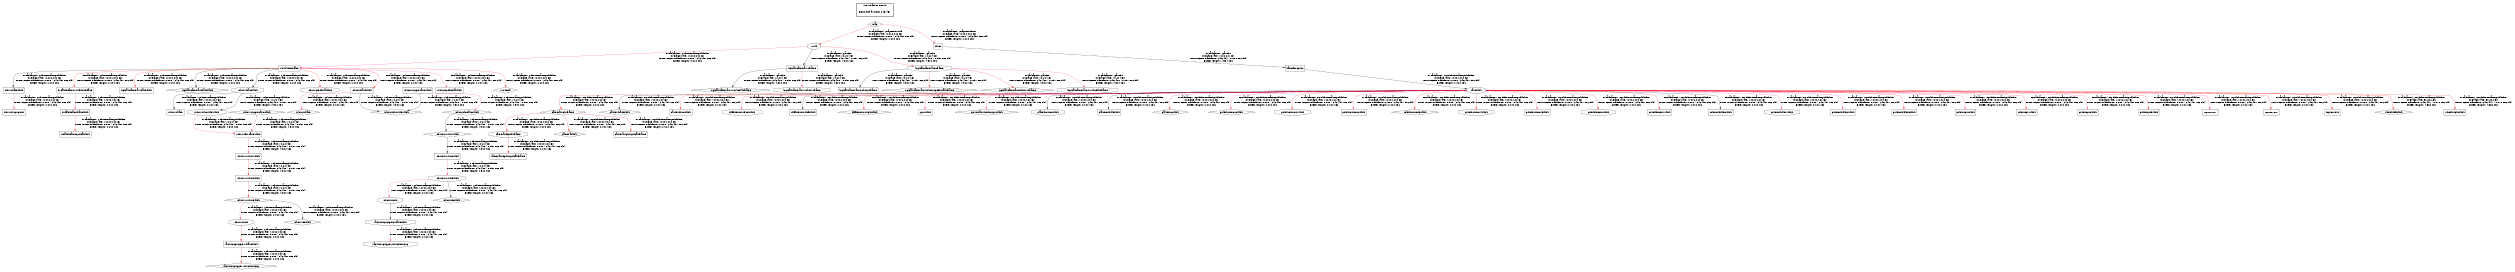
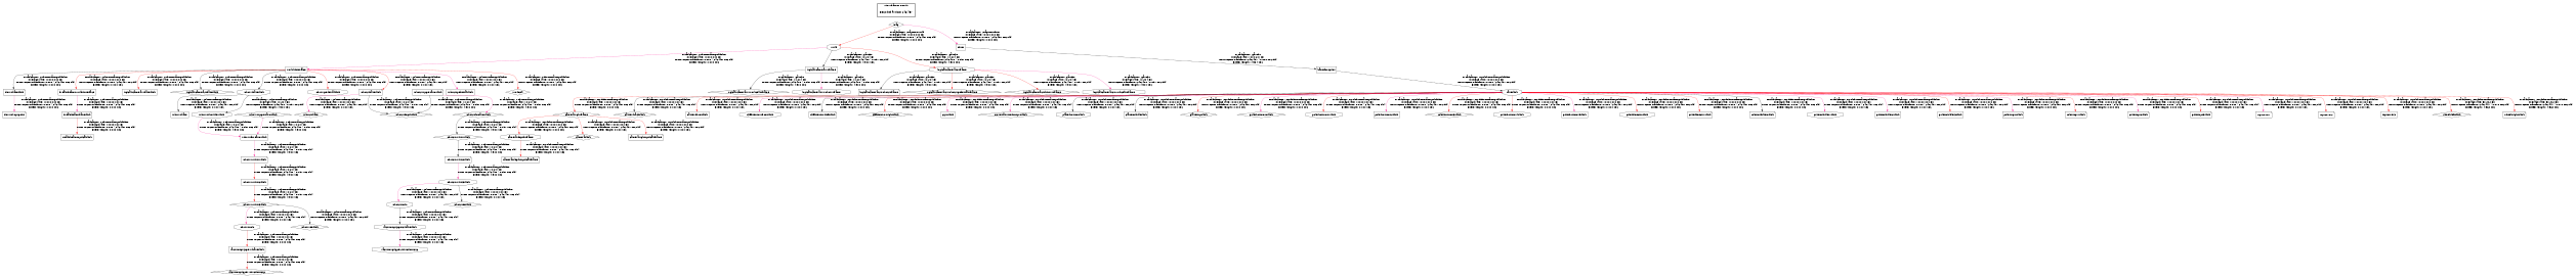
  digraph {
    node [shape=diamond]
    edge [color=red]
    "Recorded at time: 246.457" [shape=plaintext]
    map
    world_interface [shape=box]
    bin_1_base_link [shape=note]
    break_beam_world_interface [shape=box]
    logical_camera1_base_link [shape=box]
    logical_camera2_base_link
    robot1_base_link [shape=octagon]
    robot1_pedestal_link [shape=octagon]
    robot2_base_link [shape=note]
    robot2_pedestal_link [shape=box]
    workcell
    bin_1_drop_point [shape=note]
    break_beam_base_link [shape=note]
    robot1_base [shape=box]
    robot1_shoulder_link [shape=octagon]
    robot2_base
-   robot2_shoulder_link
+   robot2_shoulder_link [label=robot2_depth_link]
    world [shape=octagon]
    logical_camera_1_frame [shape=box]
    logical_camera_2_frame [shape=octagon]
    logical_camera_1_workcell__frame
    logical_camera_1_robot1_frame [shape=octagon]
    logical_camera_2_robot2_frame [shape=note]
    logical_camera_2_robot2_pedestal__frame
    logical_camera_2_bin_1__frame
    logical_camera_2_workcell__frame [shape=octagon]
    break_beam_optical_link [shape=box]
    robot1_tool0 [shape=octagon]
    vacuum_gripper1_base_link [shape=box]
    vacuum_gripper1_suction_cup
    robot1_wrist_3_link
    robot1_ee_link
    robot2_tool0 [shape=octagon]
    vacuum_gripper2_base_link [shape=octagon]
    vacuum_gripper2_suction_cup [shape=octagon]
    robot2_wrist_3_link [shape=octagon]
    robot2_ee_link
    robot1_forearm_link [shape=box]
    robot1_wrist_2_link [shape=box]
    robot2_wrist_2_link [shape=note]
    odom [shape=box]
    base_footprint [shape=box]
    base_link [shape=octagon]
    camera_rgb_frame
    caster_back_link
    caster_front_link [shape=box]
    cliff_sensor_front_link [shape=octagon]
    cliff_sensor_left_link [shape=note]
    cliff_sensor_right_link
    gyro_link [shape=box]
    mount_asus_xtion_pro_link
    plate_bottom_link [shape=octagon]
    plate_middle_link [shape=box]
    plate_top_link
    pole_bottom_0_link
    pole_bottom_1_link [shape=octagon]
    pole_bottom_2_link [shape=box]
    pole_bottom_3_link
    pole_bottom_4_link [shape=octagon]
    pole_bottom_5_link [shape=box]
    pole_kinect_0_link [shape=octagon]
    pole_kinect_1_link [shape=note]
    pole_middle_0_link [shape=note]
    pole_middle_1_link [shape=octagon]
    pole_middle_2_link [shape=box]
    pole_middle_3_link [shape=box]
    pole_top_0_link [shape=note]
    pole_top_1_link [shape=note]
    pole_top_2_link [shape=note]
    pole_top_3_link [shape=note]
    top_cover1 [shape=note]
    top_cover2 [shape=note]
    top_cover3 [shape=box]
    wheel_left_link
    wheel_right_link [shape=note]
    camera_depth_frame [shape=octagon]
    camera_link
    camera_rgb_optical_frame [shape=note]
    camera_depth_optical_frame [shape=note]
    robot1_upper_arm_link
    robot1_wrist_1_link [shape=note]
    robot2_upper_arm_link [shape=note]
    robot2_forearm_link
    robot2_wrist_1_link
    subgraph cluster_1 {
      color=black
      label="view_frames Result"
      style=bold
      "Recorded at time: 246.457"
    }
    "Recorded at time: 246.457" -> map [style=invis color=""]
    map -> world [label="Broadcaster: /map_to_world\nAverage rate: 10000.000 Hz\nMost recent transform: 0.000 ( 246.457 sec old)\nBuffer length: 0.000 sec\n"]
    map -> odom [color=deeppink label="Broadcaster: /map_to_odom\nAverage rate: 10000.000 Hz\nMost recent transform: 0.000 ( 246.457 sec old)\nBuffer length: 0.000 sec\n"]
    world_interface -> bin_1_base_link [color=black label="Broadcaster: /robots_state_publisher\nAverage rate: 10000.000 Hz\nMost recent transform: 0.000 ( 246.457 sec old)\nBuffer length: 0.000 sec\n"]
    world_interface -> break_beam_world_interface [label="Broadcaster: /robots_state_publisher\nAverage rate: 10000.000 Hz\nMost recent transform: 0.000 ( 246.457 sec old)\nBuffer length: 0.000 sec\n"]
    world_interface -> logical_camera1_base_link [label="Broadcaster: /robots_state_publisher\nAverage rate: 10000.000 Hz\nMost recent transform: 0.000 ( 246.457 sec old)\nBuffer length: 0.000 sec\n"]
    world_interface -> logical_camera2_base_link [color=black label="Broadcaster: /robots_state_publisher\nAverage rate: 10000.000 Hz\nMost recent transform: 0.000 ( 246.457 sec old)\nBuffer length: 0.000 sec\n"]
    world_interface -> robot1_base_link [color=black label="Broadcaster: /robots_state_publisher\nAverage rate: 10000.000 Hz\nMost recent transform: 0.000 ( 246.457 sec old)\nBuffer length: 0.000 sec\n"]
    world_interface -> robot1_pedestal_link [label="Broadcaster: /robots_state_publisher\nAverage rate: 10000.000 Hz\nMost recent transform: 0.000 ( 246.457 sec old)\nBuffer length: 0.000 sec\n"]
    world_interface -> robot2_base_link [label="Broadcaster: /robots_state_publisher\nAverage rate: 10000.000 Hz\nMost recent transform: 0.000 ( 246.457 sec old)\nBuffer length: 0.000 sec\n"]
    world_interface -> robot2_pedestal_link [color=deeppink label="Broadcaster: /robots_state_publisher\nAverage rate: 10000.000 Hz\nMost recent transform: 0.000 ( 246.457 sec old)\nBuffer length: 0.000 sec\n"]
    world_interface -> workcell [label="Broadcaster: /robots_state_publisher\nAverage rate: 10000.000 Hz\nMost recent transform: 0.000 ( 246.457 sec old)\nBuffer length: 0.000 sec\n"]
    bin_1_base_link -> bin_1_drop_point [color=deeppink label="Broadcaster: /robots_state_publisher\nAverage rate: 10000.000 Hz\nMost recent transform: 0.000 ( 246.457 sec old)\nBuffer length: 0.000 sec\n"]
    break_beam_world_interface -> break_beam_base_link [color=deeppink label="Broadcaster: /robots_state_publisher\nAverage rate: 10000.000 Hz\nMost recent transform: 0.000 ( 246.457 sec old)\nBuffer length: 0.000 sec\n"]
    robot1_base_link -> robot1_base [color=black label="Broadcaster: /robots_state_publisher\nAverage rate: 10000.000 Hz\nMost recent transform: 0.000 ( 246.457 sec old)\nBuffer length: 0.000 sec\n"]
    robot1_base_link -> robot1_shoulder_link [color=black label="Broadcaster: /robots_state_publisher\nAverage rate: 10.204 Hz\nMost recent transform: 246.400 ( 0.057 sec old)\nBuffer length: 4.900 sec\n"]
    robot2_base_link -> robot2_base [color=deeppink label="Broadcaster: /robots_state_publisher\nAverage rate: 10000.000 Hz\nMost recent transform: 0.000 ( 246.457 sec old)\nBuffer length: 0.000 sec\n"]
    robot2_base_link -> robot2_shoulder_link [color=black label="Broadcaster: /robots_state_publisher\nAverage rate: 10.204 Hz\nMost recent transform: 246.400 ( 0.057 sec old)\nBuffer length: 4.900 sec\n"]
    break_beam_base_link -> break_beam_optical_link [label="Broadcaster: /robots_state_publisher\nAverage rate: 10000.000 Hz\nMost recent transform: 0.000 ( 246.457 sec old)\nBuffer length: 0.000 sec\n"]
    robot1_shoulder_link -> robot1_forearm_link [color=deeppink label="Broadcaster: /robots_state_publisher\nAverage rate: 10.204 Hz\nMost recent transform: 246.400 ( 0.057 sec old)\nBuffer length: 4.900 sec\n"]
    world -> world_interface [color=deeppink label="Broadcaster: /robots_state_publisher\nAverage rate: 10000.000 Hz\nMost recent transform: 0.000 ( 246.457 sec old)\nBuffer length: 0.000 sec\n"]
    world -> logical_camera_1_frame [color=black label="Broadcaster: /gazebo\nAverage rate: 10.204 Hz\nMost recent transform: 246.400 ( 0.057 sec old)\nBuffer length: 4.900 sec\n"]
    world -> logical_camera_2_frame [label="Broadcaster: /gazebo\nAverage rate: 10.204 Hz\nMost recent transform: 246.400 ( 0.057 sec old)\nBuffer length: 4.900 sec\n"]
    logical_camera_1_frame -> logical_camera_1_workcell__frame [color=black label="Broadcaster: /gazebo\nAverage rate: 10.204 Hz\nMost recent transform: 246.400 ( 0.057 sec old)\nBuffer length: 4.900 sec\n"]
    logical_camera_1_frame -> logical_camera_1_robot1_frame [color=deeppink label="Broadcaster: /gazebo\nAverage rate: 10.204 Hz\nMost recent transform: 246.400 ( 0.057 sec old)\nBuffer length: 4.900 sec\n"]
    logical_camera_2_frame -> logical_camera_2_robot2_frame [color=black label="Broadcaster: /gazebo\nAverage rate: 10.204 Hz\nMost recent transform: 246.400 ( 0.057 sec old)\nBuffer length: 4.900 sec\n"]
    logical_camera_2_frame -> logical_camera_2_robot2_pedestal__frame [label="Broadcaster: /gazebo\nAverage rate: 10.204 Hz\nMost recent transform: 246.400 ( 0.057 sec old)\nBuffer length: 4.900 sec\n"]
    logical_camera_2_frame -> logical_camera_2_bin_1__frame [label="Broadcaster: /gazebo\nAverage rate: 10.204 Hz\nMost recent transform: 246.400 ( 0.057 sec old)\nBuffer length: 4.900 sec\n"]
    logical_camera_2_frame -> logical_camera_2_workcell__frame [color=deeppink label="Broadcaster: /gazebo\nAverage rate: 10.204 Hz\nMost recent transform: 246.400 ( 0.057 sec old)\nBuffer length: 4.900 sec\n"]
    robot1_tool0 -> vacuum_gripper1_base_link [label="Broadcaster: /robots_state_publisher\nAverage rate: 10000.000 Hz\nMost recent transform: 0.000 ( 246.457 sec old)\nBuffer length: 0.000 sec\n"]
    vacuum_gripper1_base_link -> vacuum_gripper1_suction_cup [label="Broadcaster: /robots_state_publisher\nAverage rate: 10000.000 Hz\nMost recent transform: 0.000 ( 246.457 sec old)\nBuffer length: 0.000 sec\n"]
    robot1_wrist_3_link -> robot1_tool0 [color=deeppink label="Broadcaster: /robots_state_publisher\nAverage rate: 10000.000 Hz\nMost recent transform: 0.000 ( 246.457 sec old)\nBuffer length: 0.000 sec\n"]
    robot1_wrist_3_link -> robot1_ee_link [color=black label="Broadcaster: /robots_state_publisher\nAverage rate: 10000.000 Hz\nMost recent transform: 0.000 ( 246.457 sec old)\nBuffer length: 0.000 sec\n"]
    robot2_tool0 -> vacuum_gripper2_base_link [color=black label="Broadcaster: /robots_state_publisher\nAverage rate: 10000.000 Hz\nMost recent transform: 0.000 ( 246.457 sec old)\nBuffer length: 0.000 sec\n"]
    vacuum_gripper2_base_link -> vacuum_gripper2_suction_cup [color=deeppink label="Broadcaster: /robots_state_publisher\nAverage rate: 10000.000 Hz\nMost recent transform: 0.000 ( 246.457 sec old)\nBuffer length: 0.000 sec\n"]
    robot2_wrist_3_link -> robot2_tool0 [color=deeppink label="Broadcaster: /robots_state_publisher\nAverage rate: 10000.000 Hz\nMost recent transform: 0.000 ( 246.457 sec old)\nBuffer length: 0.000 sec\n"]
    robot2_wrist_3_link -> robot2_ee_link [color=black label="Broadcaster: /robots_state_publisher\nAverage rate: 10000.000 Hz\nMost recent transform: 0.000 ( 246.457 sec old)\nBuffer length: 0.000 sec\n"]
    robot1_forearm_link -> robot1_wrist_1_link [color=deeppink label="Broadcaster: /robots_state_publisher\nAverage rate: 10.204 Hz\nMost recent transform: 246.400 ( 0.057 sec old)\nBuffer length: 4.900 sec\n"]
    robot1_wrist_2_link -> robot1_wrist_3_link [label="Broadcaster: /robots_state_publisher\nAverage rate: 10.204 Hz\nMost recent transform: 246.400 ( 0.057 sec old)\nBuffer length: 4.900 sec\n"]
    robot2_wrist_2_link -> robot2_wrist_3_link [color=deeppink label="Broadcaster: /robots_state_publisher\nAverage rate: 10.204 Hz\nMost recent transform: 246.400 ( 0.057 sec old)\nBuffer length: 4.900 sec\n"]
    odom -> base_footprint [color=black label="Broadcaster: /gazebo\nAverage rate: 1000.201 Hz\nMost recent transform: 246.457 ( 0.000 sec old)\nBuffer length: 4.984 sec\n"]
    base_footprint -> base_link [color=black label="Broadcaster: /turtlebot_state_publisher\nAverage rate: 10000.000 Hz\nMost recent transform: 0.000 ( 246.457 sec old)\nBuffer length: 0.000 sec\n"]
    base_link -> camera_rgb_frame [label="Broadcaster: /turtlebot_state_publisher\nAverage rate: 10000.000 Hz\nMost recent transform: 0.000 ( 246.457 sec old)\nBuffer length: 0.000 sec\n"]
    base_link -> caster_back_link [color=black label="Broadcaster: /turtlebot_state_publisher\nAverage rate: 10000.000 Hz\nMost recent transform: 0.000 ( 246.457 sec old)\nBuffer length: 0.000 sec\n"]
    base_link -> caster_front_link [label="Broadcaster: /turtlebot_state_publisher\nAverage rate: 10000.000 Hz\nMost recent transform: 0.000 ( 246.457 sec old)\nBuffer length: 0.000 sec\n"]
    base_link -> cliff_sensor_front_link [color=deeppink label="Broadcaster: /turtlebot_state_publisher\nAverage rate: 10000.000 Hz\nMost recent transform: 0.000 ( 246.457 sec old)\nBuffer length: 0.000 sec\n"]
    base_link -> cliff_sensor_left_link [color=black label="Broadcaster: /turtlebot_state_publisher\nAverage rate: 10000.000 Hz\nMost recent transform: 0.000 ( 246.457 sec old)\nBuffer length: 0.000 sec\n"]
    base_link -> cliff_sensor_right_link [label="Broadcaster: /turtlebot_state_publisher\nAverage rate: 10000.000 Hz\nMost recent transform: 0.000 ( 246.457 sec old)\nBuffer length: 0.000 sec\n"]
    base_link -> gyro_link [color=deeppink label="Broadcaster: /turtlebot_state_publisher\nAverage rate: 10000.000 Hz\nMost recent transform: 0.000 ( 246.457 sec old)\nBuffer length: 0.000 sec\n"]
    base_link -> mount_asus_xtion_pro_link [color=deeppink label="Broadcaster: /turtlebot_state_publisher\nAverage rate: 10000.000 Hz\nMost recent transform: 0.000 ( 246.457 sec old)\nBuffer length: 0.000 sec\n"]
    base_link -> plate_bottom_link [color=black label="Broadcaster: /turtlebot_state_publisher\nAverage rate: 10000.000 Hz\nMost recent transform: 0.000 ( 246.457 sec old)\nBuffer length: 0.000 sec\n"]
    base_link -> plate_middle_link [color=black label="Broadcaster: /turtlebot_state_publisher\nAverage rate: 10000.000 Hz\nMost recent transform: 0.000 ( 246.457 sec old)\nBuffer length: 0.000 sec\n"]
    base_link -> plate_top_link [label="Broadcaster: /turtlebot_state_publisher\nAverage rate: 10000.000 Hz\nMost recent transform: 0.000 ( 246.457 sec old)\nBuffer length: 0.000 sec\n"]
    base_link -> pole_bottom_0_link [color=deeppink label="Broadcaster: /turtlebot_state_publisher\nAverage rate: 10000.000 Hz\nMost recent transform: 0.000 ( 246.457 sec old)\nBuffer length: 0.000 sec\n"]
    base_link -> pole_bottom_1_link [label="Broadcaster: /turtlebot_state_publisher\nAverage rate: 10000.000 Hz\nMost recent transform: 0.000 ( 246.457 sec old)\nBuffer length: 0.000 sec\n"]
    base_link -> pole_bottom_2_link [color=deeppink label="Broadcaster: /turtlebot_state_publisher\nAverage rate: 10000.000 Hz\nMost recent transform: 0.000 ( 246.457 sec old)\nBuffer length: 0.000 sec\n"]
    base_link -> pole_bottom_3_link [label="Broadcaster: /turtlebot_state_publisher\nAverage rate: 10000.000 Hz\nMost recent transform: 0.000 ( 246.457 sec old)\nBuffer length: 0.000 sec\n"]
    base_link -> pole_bottom_4_link [label="Broadcaster: /turtlebot_state_publisher\nAverage rate: 10000.000 Hz\nMost recent transform: 0.000 ( 246.457 sec old)\nBuffer length: 0.000 sec\n"]
    base_link -> pole_bottom_5_link [color=deeppink label="Broadcaster: /turtlebot_state_publisher\nAverage rate: 10000.000 Hz\nMost recent transform: 0.000 ( 246.457 sec old)\nBuffer length: 0.000 sec\n"]
    base_link -> pole_kinect_0_link [label="Broadcaster: /turtlebot_state_publisher\nAverage rate: 10000.000 Hz\nMost recent transform: 0.000 ( 246.457 sec old)\nBuffer length: 0.000 sec\n"]
    base_link -> pole_kinect_1_link [label="Broadcaster: /turtlebot_state_publisher\nAverage rate: 10000.000 Hz\nMost recent transform: 0.000 ( 246.457 sec old)\nBuffer length: 0.000 sec\n"]
    base_link -> pole_middle_0_link [color=black label="Broadcaster: /turtlebot_state_publisher\nAverage rate: 10000.000 Hz\nMost recent transform: 0.000 ( 246.457 sec old)\nBuffer length: 0.000 sec\n"]
    base_link -> pole_middle_1_link [color=deeppink label="Broadcaster: /turtlebot_state_publisher\nAverage rate: 10000.000 Hz\nMost recent transform: 0.000 ( 246.457 sec old)\nBuffer length: 0.000 sec\n"]
    base_link -> pole_middle_2_link [color=deeppink label="Broadcaster: /turtlebot_state_publisher\nAverage rate: 10000.000 Hz\nMost recent transform: 0.000 ( 246.457 sec old)\nBuffer length: 0.000 sec\n"]
    base_link -> pole_middle_3_link [label="Broadcaster: /turtlebot_state_publisher\nAverage rate: 10000.000 Hz\nMost recent transform: 0.000 ( 246.457 sec old)\nBuffer length: 0.000 sec\n"]
    base_link -> pole_top_0_link [color=deeppink label="Broadcaster: /turtlebot_state_publisher\nAverage rate: 10000.000 Hz\nMost recent transform: 0.000 ( 246.457 sec old)\nBuffer length: 0.000 sec\n"]
    base_link -> pole_top_1_link [label="Broadcaster: /turtlebot_state_publisher\nAverage rate: 10000.000 Hz\nMost recent transform: 0.000 ( 246.457 sec old)\nBuffer length: 0.000 sec\n"]
    base_link -> pole_top_2_link [color=deeppink label="Broadcaster: /turtlebot_state_publisher\nAverage rate: 10000.000 Hz\nMost recent transform: 0.000 ( 246.457 sec old)\nBuffer length: 0.000 sec\n"]
    base_link -> pole_top_3_link [label="Broadcaster: /turtlebot_state_publisher\nAverage rate: 10000.000 Hz\nMost recent transform: 0.000 ( 246.457 sec old)\nBuffer length: 0.000 sec\n"]
    base_link -> top_cover1 [color=deeppink label="Broadcaster: /turtlebot_state_publisher\nAverage rate: 10000.000 Hz\nMost recent transform: 0.000 ( 246.457 sec old)\nBuffer length: 0.000 sec\n"]
    base_link -> top_cover2 [label="Broadcaster: /turtlebot_state_publisher\nAverage rate: 10000.000 Hz\nMost recent transform: 0.000 ( 246.457 sec old)\nBuffer length: 0.000 sec\n"]
    base_link -> top_cover3 [label="Broadcaster: /turtlebot_state_publisher\nAverage rate: 10000.000 Hz\nMost recent transform: 0.000 ( 246.457 sec old)\nBuffer length: 0.000 sec\n"]
    base_link -> wheel_left_link [label="Broadcaster: /turtlebot_state_publisher\nAverage rate: 50.202 Hz\nMost recent transform: 246.447 ( 0.010 sec old)\nBuffer length: 4.960 sec\n"]
    base_link -> wheel_right_link [label="Broadcaster: /turtlebot_state_publisher\nAverage rate: 50.202 Hz\nMost recent transform: 246.447 ( 0.010 sec old)\nBuffer length: 4.960 sec\n"]
    camera_rgb_frame -> camera_depth_frame [label="Broadcaster: /turtlebot_state_publisher\nAverage rate: 10000.000 Hz\nMost recent transform: 0.000 ( 246.457 sec old)\nBuffer length: 0.000 sec\n"]
    camera_rgb_frame -> camera_link [label="Broadcaster: /turtlebot_state_publisher\nAverage rate: 10000.000 Hz\nMost recent transform: 0.000 ( 246.457 sec old)\nBuffer length: 0.000 sec\n"]
    camera_rgb_frame -> camera_rgb_optical_frame [label="Broadcaster: /turtlebot_state_publisher\nAverage rate: 10000.000 Hz\nMost recent transform: 0.000 ( 246.457 sec old)\nBuffer length: 0.000 sec\n"]
    camera_depth_frame -> camera_depth_optical_frame [label="Broadcaster: /turtlebot_state_publisher\nAverage rate: 10000.000 Hz\nMost recent transform: 0.000 ( 246.457 sec old)\nBuffer length: 0.000 sec\n"]
    robot1_upper_arm_link -> robot1_forearm_link [color=deeppink label="Broadcaster: /robots_state_publisher\nAverage rate: 10.204 Hz\nMost recent transform: 246.400 ( 0.057 sec old)\nBuffer length: 4.900 sec\n"]
    robot1_wrist_1_link -> robot1_wrist_2_link [label="Broadcaster: /robots_state_publisher\nAverage rate: 10.204 Hz\nMost recent transform: 246.400 ( 0.057 sec old)\nBuffer length: 4.900 sec\n"]
    robot2_upper_arm_link -> robot2_shoulder_link [color=black label="Broadcaster: /robots_state_publisher\nAverage rate: 10.204 Hz\nMost recent transform: 246.400 ( 0.057 sec old)\nBuffer length: 4.900 sec\n"]
    robot2_upper_arm_link -> robot2_forearm_link [color=deeppink label="Broadcaster: /robots_state_publisher\nAverage rate: 10.204 Hz\nMost recent transform: 246.400 ( 0.057 sec old)\nBuffer length: 4.900 sec\n"]
    robot2_forearm_link -> robot2_wrist_1_link [color=black label="Broadcaster: /robots_state_publisher\nAverage rate: 10.204 Hz\nMost recent transform: 246.400 ( 0.057 sec old)\nBuffer length: 4.900 sec\n"]
    robot2_wrist_1_link -> robot2_wrist_2_link [color=black label="Broadcaster: /robots_state_publisher\nAverage rate: 10.204 Hz\nMost recent transform: 246.400 ( 0.057 sec old)\nBuffer length: 4.900 sec\n"]
  }
